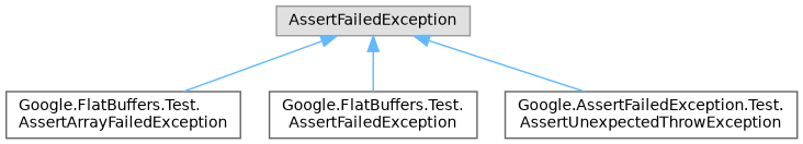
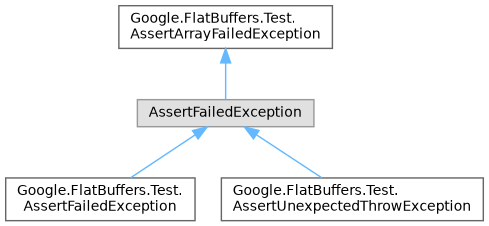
  digraph {
    rankdir=TB
    node [color=grey40 fillcolor=white fontname=Helvetica fontsize=10 shape=box style=filled]
    edge [color=steelblue1 dir=back fontname=Helvetica fontsize=10 labelfontname=Helvetica labelfontsize=10 style=solid]
    n1 [color=grey60 fillcolor="#E0E0E0" height=0.2 label=AssertFailedException width=0.4]
    n2 [height=0.2 label="Google.FlatBuffers.Test.\lAssertArrayFailedException" width=0.4]
    n3 [height=0.2 label="Google.FlatBuffers.Test.\lAssertFailedException" width=0.4]
-   n4 [height=0.2 label="Google.AssertFailedException.Test.\lAssertUnexpectedThrowException" width=0.4]
-   n1 -> n2
+   n4 [height=0.2 label="Google.FlatBuffers.Test.\lAssertUnexpectedThrowException" width=0.4]
+   n2 -> n1
    n1 -> n3
    n1 -> n4
  }
